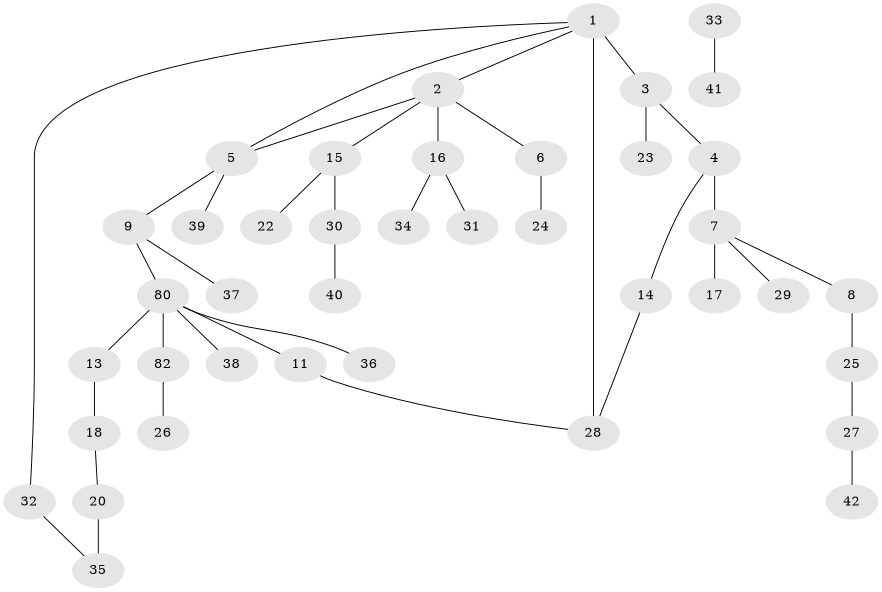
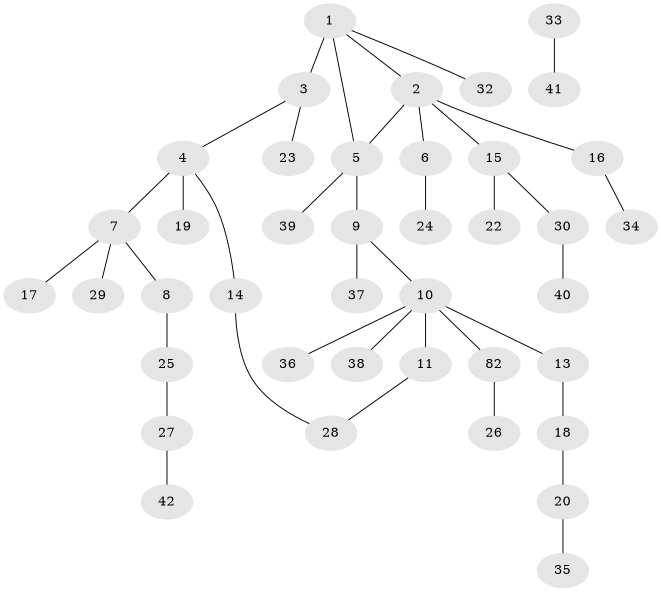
  graph {
    node [color=gray90 style=filled]
    edge [weight=1.0]
    1
    2
    3
    5
    28
    32
    6
    15
    16
    4
    23
    9
    39
    35
    24
    22
    30
-   31
    34
    7
    14
+   19
    8
    17
    29
-   10 [label=80]
+   10
    37
    25
    27
    11
    n31 [label=82]
    13
    36
    38
    26
    18
    20
    40
    33
    41
    42
    1 -- 2
    1 -- 3 [weight=3.0]
    1 -- 5
-   1 -- 28
    1 -- 32
    2 -- 5
    2 -- 6
    2 -- 15
    2 -- 16
    3 -- 4
    3 -- 23
    5 -- 9
    5 -- 39
-   32 -- 35
    6 -- 24
    15 -- 22
    15 -- 30
-   16 -- 31
    16 -- 34
    4 -- 7 [weight=2.0]
    4 -- 14
+   4 -- 19
    9 -- 10
    9 -- 37
    30 -- 40
    7 -- 8
    7 -- 17
    7 -- 29
    14 -- 28
    8 -- 25
    10 -- 11
    10 -- n31
    10 -- 13
    10 -- 36
    10 -- 38
    25 -- 27
    27 -- 42
    11 -- 28
    n31 -- 26
    13 -- 18 [weight=3.0]
    18 -- 20
    20 -- 35 [weight=2.0]
    33 -- 41
  }
